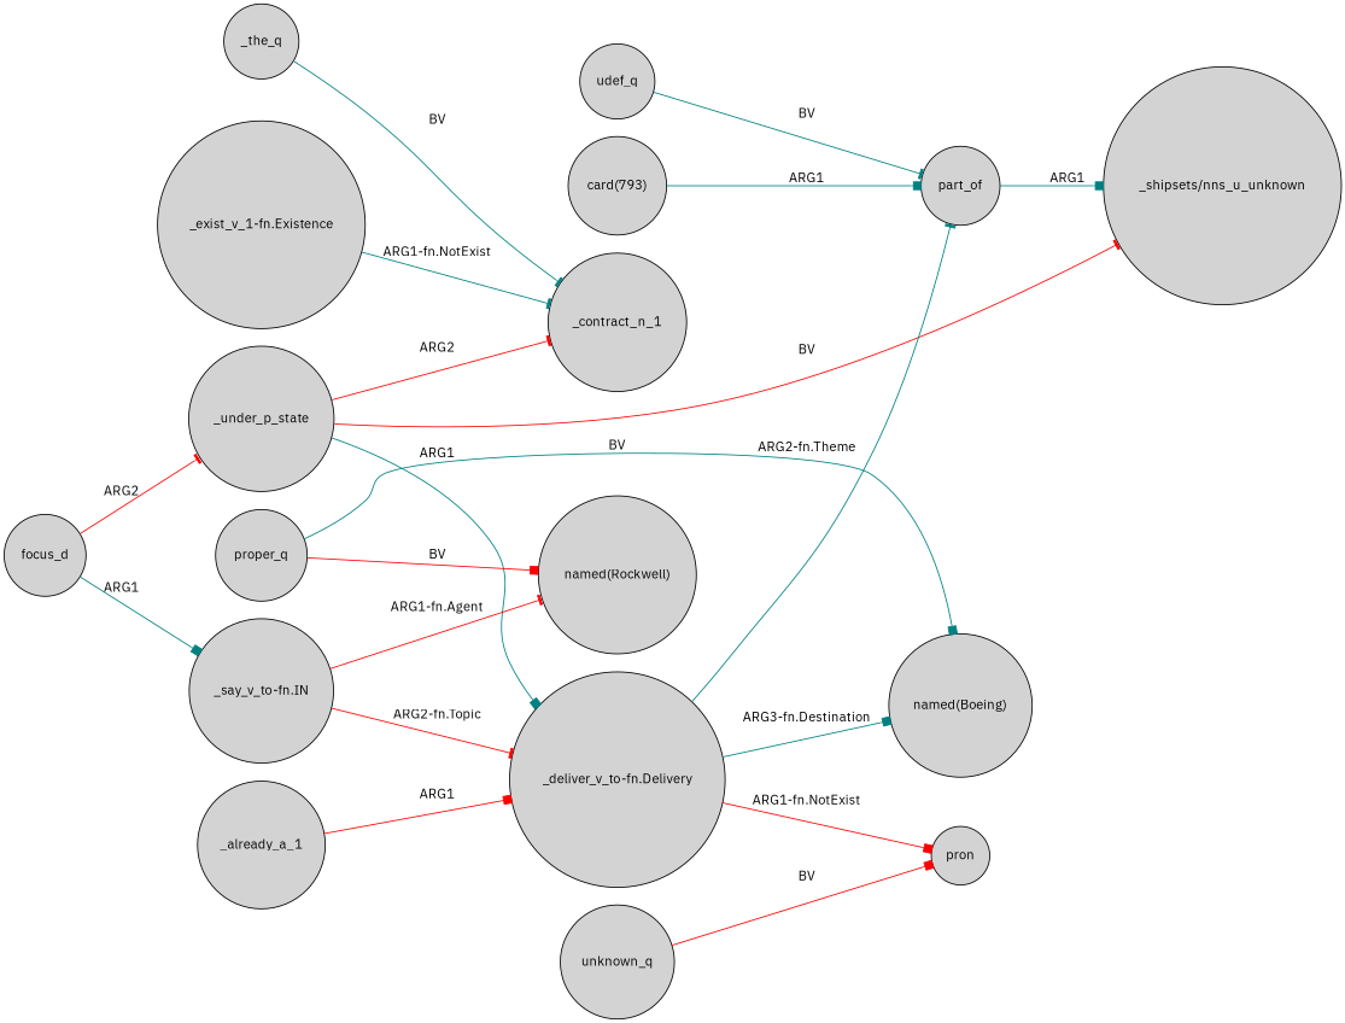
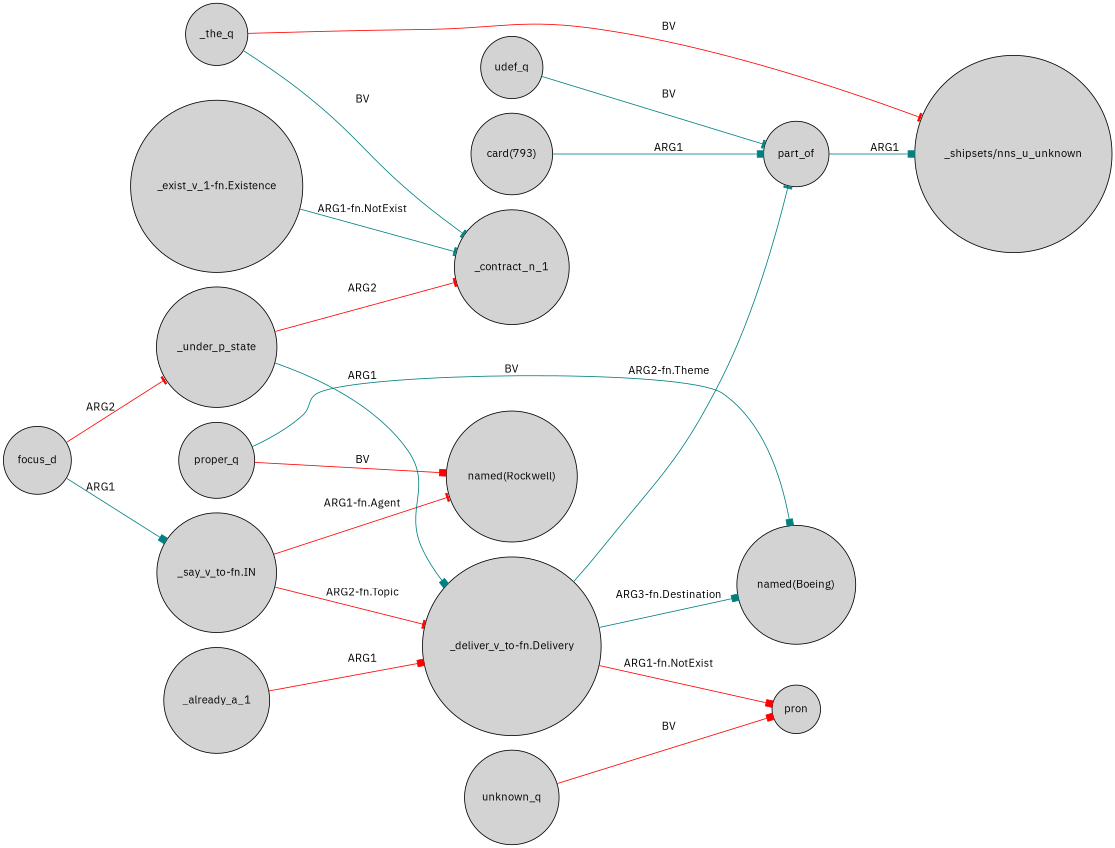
  digraph {
    fontname="IBM Plex Sans"
    rankdir=LR
    node [fontname="IBM Plex Sans" shape=circle style=filled]
    edge [arrowhead=box color=teal fontname="IBM Plex Sans"]
    "_exist_v_1-fn.Existence"
    _contract_n_1
    udef_q
    part_of
    "_shipsets/nns_u_unknown"
    _under_p_state
    "_deliver_v_to-fn.Delivery"
    "named(Boeing)"
    pron
    proper_q
    "named(Rockwell)"
    "card(793)"
    n13 [label=unknown_q]
    _the_q
    _already_a_1
    "_say_v_to-fn.IN"
    focus_d
    "_exist_v_1-fn.Existence" -> _contract_n_1 [arrowhead=tee label="ARG1-fn.NotExist"]
    udef_q -> part_of [arrowhead=tee label=BV]
    part_of -> "_shipsets/nns_u_unknown" [label=ARG1]
    _under_p_state -> _contract_n_1 [arrowhead=tee color=red label=ARG2]
    _under_p_state -> "_deliver_v_to-fn.Delivery" [label=ARG1]
    "_deliver_v_to-fn.Delivery" -> part_of [arrowhead=tee label="ARG2-fn.Theme"]
    "_deliver_v_to-fn.Delivery" -> "named(Boeing)" [label="ARG3-fn.Destination"]
    "_deliver_v_to-fn.Delivery" -> pron [color=red label="ARG1-fn.NotExist"]
    proper_q -> "named(Boeing)" [label=BV]
    proper_q -> "named(Rockwell)" [color=red label=BV]
    "card(793)" -> part_of [label=ARG1]
    n13 -> pron [color=red label=BV]
    _the_q -> _contract_n_1 [arrowhead=tee label=BV]
-   _under_p_state -> "_shipsets/nns_u_unknown" [arrowhead=tee color=red label=BV]
+   _the_q -> "_shipsets/nns_u_unknown" [arrowhead=tee color=red label=BV]
    _already_a_1 -> "_deliver_v_to-fn.Delivery" [color=red label=ARG1]
    "_say_v_to-fn.IN" -> "_deliver_v_to-fn.Delivery" [arrowhead=tee color=red label="ARG2-fn.Topic"]
    "_say_v_to-fn.IN" -> "named(Rockwell)" [arrowhead=tee color=red label="ARG1-fn.Agent"]
    focus_d -> _under_p_state [arrowhead=tee color=red label=ARG2]
    focus_d -> "_say_v_to-fn.IN" [label=ARG1]
  }
